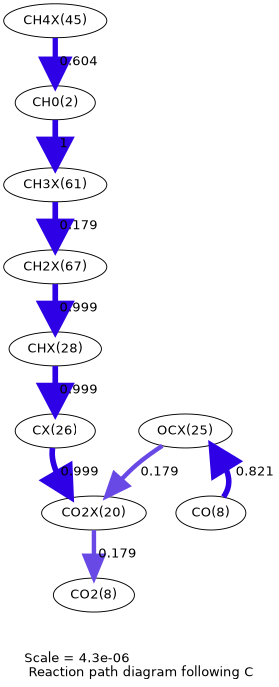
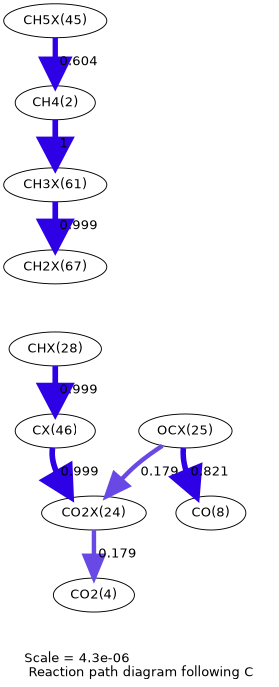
  digraph {
    fontname=Helvetica
    label="Scale = 4.3e-06\l Reaction path diagram following C"
    node [fontname=Helvetica]
    edge [arrowsize=3 color="0.7, 1.5, 0.9" fontname=Helvetica penwidth=6]
-   n1 [label="CH4X(45)"]
-   n2 [label="CH0(2)"]
+   n1 [label="CH5X(45)"]
+   n2 [label="CH4(2)"]
    n3 [label="CH3X(61)"]
    n4 [label="CH2X(67)"]
    n5 [label="CHX(28)"]
-   n6 [label="CX(26)"]
-   n7 [label="CO2X(20)"]
+   n6 [label="CX(46)"]
+   n7 [label="CO2X(24)"]
    n8 [label="OCX(25)"]
    n9 [label="CO(8)"]
-   n10 [label="CO2(8)"]
+   n10 [label="CO2(4)"]
    n1 -> n2 [arrowsize=2.81 color="0.7, 1.1, 0.9" label=" 0.604" penwidth=5.62]
    n2 -> n3 [label=" 1"]
-   n3 -> n4 [label=" 0.179"]
-   n4 -> n5 [label=" 0.999"]
+   n3 -> n4 [label=" 0.999"]
    n5 -> n6 [label=" 0.999"]
    n6 -> n7 [label=" 0.999"]
    n7 -> n10 [arrowsize=2.35 color="0.7, 0.679, 0.9" label=" 0.179" penwidth=4.7]
    n8 -> n7 [arrowsize=2.35 color="0.7, 0.679, 0.9" label=" 0.179" penwidth=4.7]
-   n9 -> n8 [arrowsize=2.93 color="0.7, 1.32, 0.9" label=" 0.821" penwidth=5.85]
+   n8 -> n9 [arrowsize=2.93 color="0.7, 1.32, 0.9" label=" 0.821" penwidth=5.85]
  }
